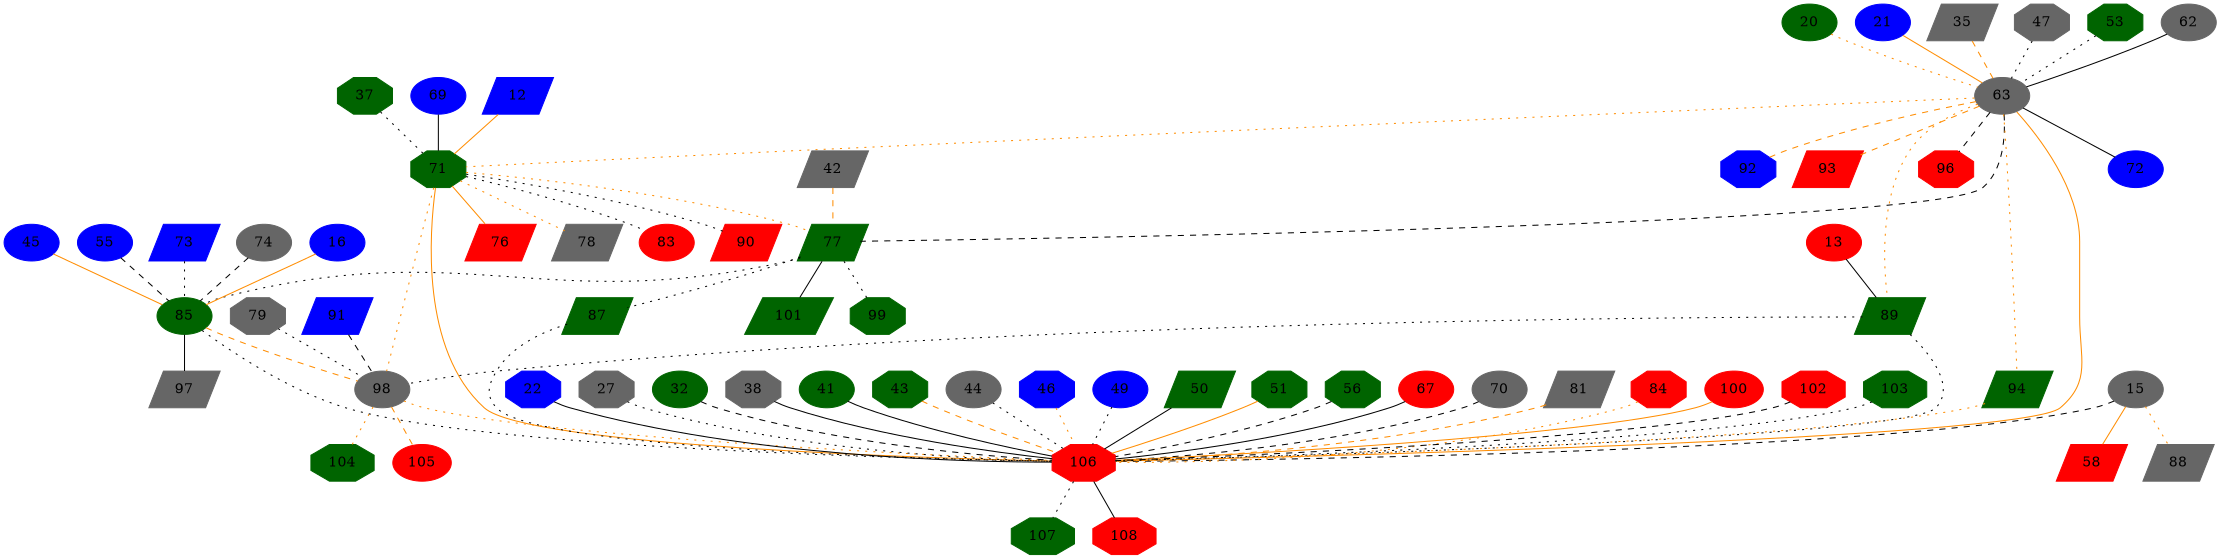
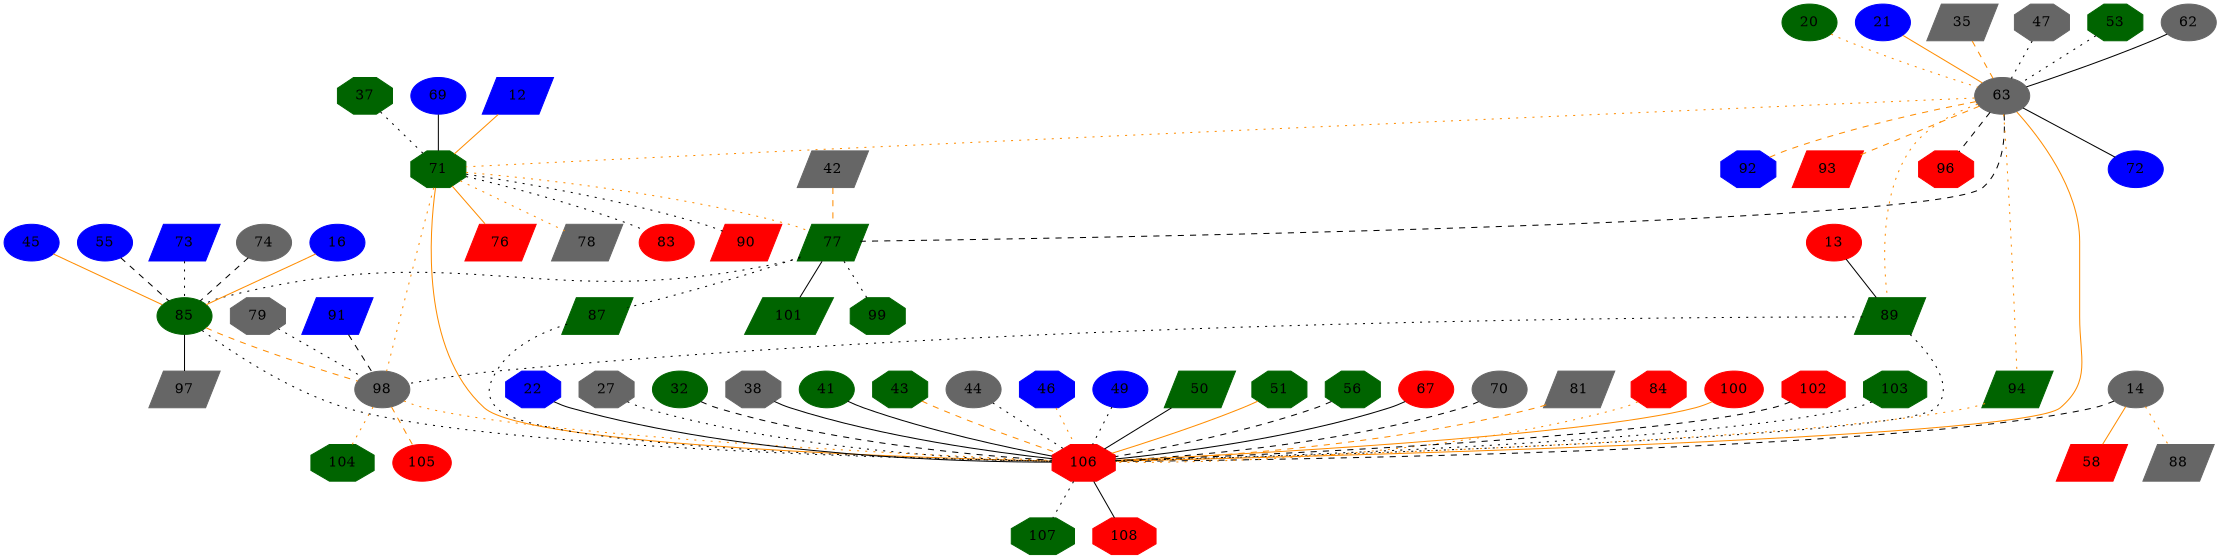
  graph {
    node [color=darkgreen shape=ellipse style=filled]
    edge [color=black style=dotted]
    71 [shape=octagon super="+5+24+25+66"]
    106 [color=red shape=octagon super="+18+95+34+33"]
    77 [shape=parallelogram super="+11+75"]
    76 [color=red shape=parallelogram]
    78 [color=gray40 shape=parallelogram]
    83 [color=red]
    90 [color=red shape=parallelogram]
    98 [color=gray40 super="+39+86+59"]
    12 [color=blue shape=parallelogram]
    89 [shape=parallelogram super="+4"]
    13 [color=red]
-   15 [color=gray40]
+   15 [color=gray40 label=14]
    58 [color=red shape=parallelogram]
    88 [color=gray40 shape=parallelogram]
    97 [color=gray40 shape=parallelogram super="+36"]
    107 [shape=octagon]
    108 [color=red shape=octagon]
    85 [super="+64+31+10+80"]
    16 [color=blue]
    63 [color=gray40 super="+19+54+60"]
    72 [color=blue]
    92 [color=blue shape=octagon]
    93 [color=red shape=parallelogram]
    94 [shape=parallelogram super="+28"]
    96 [color=red shape=octagon]
    20
    21 [color=blue]
    22 [color=blue shape=octagon]
    27 [color=gray40 shape=octagon]
    32
    35 [color=gray40 shape=parallelogram]
    37 [shape=octagon]
    38 [color=gray40 shape=octagon]
    41
    87 [shape=parallelogram]
    99 [shape=octagon]
    101 [shape=parallelogram]
    42 [color=gray40 shape=parallelogram]
    43 [shape=octagon]
    44 [color=gray40]
    45 [color=blue super="+26"]
    46 [color=blue shape=octagon]
    47 [color=gray40 shape=octagon]
    49 [color=blue]
    50 [shape=parallelogram]
    51 [shape=octagon]
    53 [shape=octagon]
    55 [color=blue]
    56 [shape=octagon]
    62 [color=gray40]
    67 [color=red]
    69 [color=blue]
    70 [color=gray40]
    104 [shape=octagon]
    105 [color=red]
    73 [color=blue shape=parallelogram]
    74 [color=gray40]
    79 [color=gray40 shape=octagon]
    81 [color=gray40 shape=parallelogram]
    84 [color=red shape=octagon]
    91 [color=blue shape=parallelogram super="+68"]
    100 [color=red super="+65"]
    102 [color=red shape=octagon super="+82"]
    103 [shape=octagon]
    71 -- 106 [color=darkorange style=solid weight=13]
    71 -- 77 [color=darkorange weight=2]
    71 -- 76 [color=darkorange style=solid]
    71 -- 78 [color=darkorange]
    71 -- 83
    71 -- 90
    71 -- 98 [color=darkorange weight=2]
    106 -- 107
    106 -- 108 [style=solid]
    77 -- 85 [weight=2]
    77 -- 87
    77 -- 99
    77 -- 101 [style=solid]
    98 -- 106 [color=darkorange]
    98 -- 104 [color=darkorange]
    98 -- 105 [color=darkorange style=dashed]
    12 -- 71 [color=darkorange style=solid]
    89 -- 106 [weight=4]
    89 -- 98 [weight=2]
    13 -- 89 [style=solid]
    15 -- 106 [style=dashed weight=2]
    15 -- 58 [color=darkorange style=solid]
    15 -- 88 [color=darkorange]
    85 -- 106 [weight=3]
    85 -- 98 [color=darkorange style=dashed weight=2]
    85 -- 97 [style=solid]
    16 -- 85 [color=darkorange style=solid]
    63 -- 71 [color=darkorange weight=3]
    63 -- 106 [color=darkorange style=solid weight=6]
    63 -- 77 [style=dashed weight=3]
    63 -- 89 [color=darkorange weight=3]
    63 -- 72 [style=solid]
    63 -- 92 [color=darkorange style=dashed]
    63 -- 93 [color=darkorange style=dashed]
    63 -- 94 [color=darkorange]
    63 -- 96 [style=dashed]
    94 -- 106 [color=darkorange weight=2]
    20 -- 63 [color=darkorange]
    21 -- 63 [color=darkorange style=solid]
    22 -- 106 [style=solid]
    27 -- 106
    32 -- 106 [style=dashed]
    35 -- 63 [color=darkorange style=dashed]
    37 -- 71
    38 -- 106 [style=solid]
    41 -- 106 [style=solid]
    87 -- 106
    42 -- 77 [color=darkorange style=dashed]
    43 -- 106 [color=darkorange style=dashed]
    44 -- 106
    45 -- 85 [color=darkorange style=solid]
    46 -- 106 [color=darkorange]
    47 -- 63
    49 -- 106
    50 -- 106 [style=solid]
    51 -- 106 [color=darkorange style=solid]
    53 -- 63
    55 -- 85 [style=dashed]
    56 -- 106 [style=dashed]
    62 -- 63 [style=solid]
    67 -- 106 [style=solid]
    69 -- 71 [style=solid]
    70 -- 106 [style=dashed]
    73 -- 85
    74 -- 85 [style=dashed]
    79 -- 98
    81 -- 106 [color=darkorange style=dashed]
    84 -- 106 [color=darkorange]
    91 -- 98 [style=dashed]
    100 -- 106 [color=darkorange style=solid]
    102 -- 106 [style=dashed weight=2]
    103 -- 106
  }
